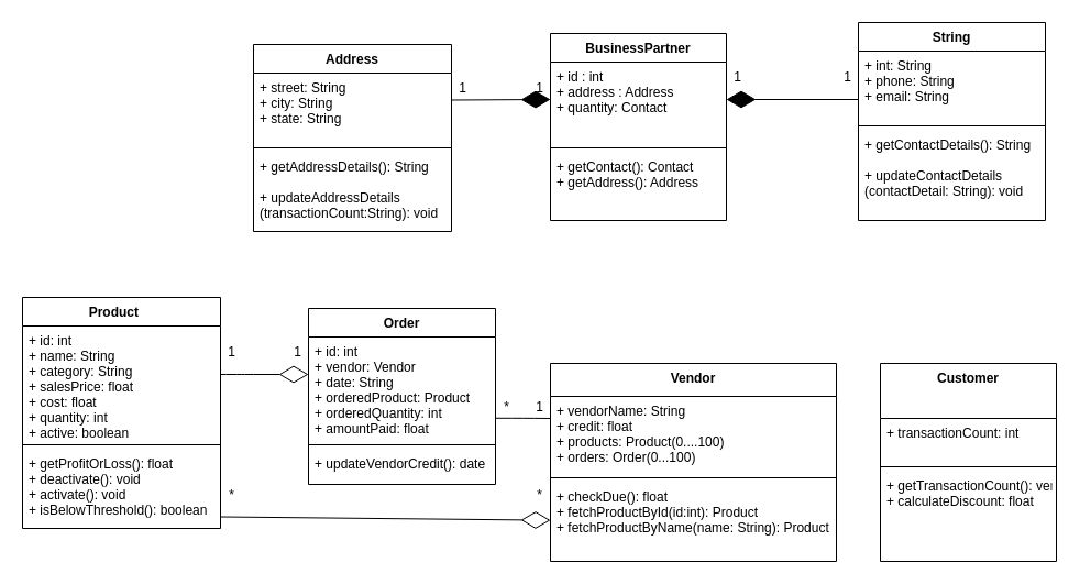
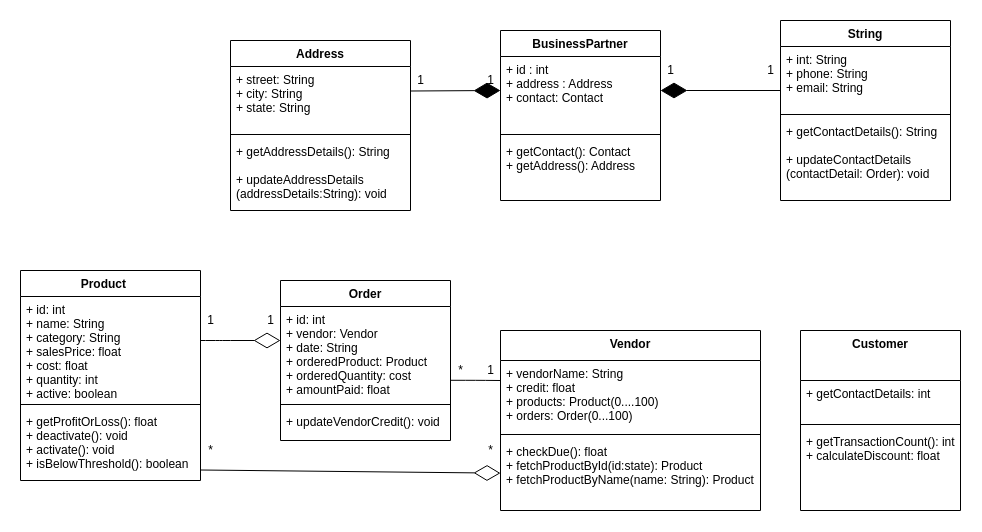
  <mxCell id="0" />
  <mxCell id="1" parent="0" />
  <mxCell id="2" value="Address" style="swimlane;fontStyle=1;align=center;verticalAlign=top;childLayout=stackLayout;horizontal=1;startSize=26;horizontalStack=0;resizeParent=1;resizeParentMax=0;resizeLast=0;collapsible=1;marginBottom=0;" parent="1" vertex="1"><mxGeometry x="230" y="40" width="180" height="170" as="geometry"><mxRectangle x="220" y="180" width="100" height="26" as="alternateBounds" /></mxGeometry></mxCell>
  <mxCell id="3" value="+ street: String&#10;+ city: String&#10;+ state: String&#10;" style="text;strokeColor=none;fillColor=none;align=left;verticalAlign=top;spacingLeft=4;spacingRight=4;overflow=hidden;rotatable=0;points=[[0,0.5],[1,0.5]];portConstraint=eastwest;" parent="2" vertex="1"><mxGeometry y="26" width="180" height="64" as="geometry" /></mxCell>
  <mxCell id="4" value="" style="line;strokeWidth=1;fillColor=none;align=left;verticalAlign=middle;spacingTop=-1;spacingLeft=3;spacingRight=3;rotatable=0;labelPosition=right;points=[];portConstraint=eastwest;" parent="2" vertex="1"><mxGeometry y="90" width="180" height="8" as="geometry" /></mxCell>
- <mxCell id="5" value="+ getAddressDetails(): String&#10;&#10;+ updateAddressDetails&#10;(transactionCount:String): void&#10;" style="text;strokeColor=none;fillColor=none;align=left;verticalAlign=top;spacingLeft=4;spacingRight=4;overflow=hidden;rotatable=0;points=[[0,0.5],[1,0.5]];portConstraint=eastwest;" parent="2" vertex="1"><mxGeometry y="98" width="180" height="72" as="geometry" /></mxCell>
+ <mxCell id="5" value="+ getAddressDetails(): String&#10;&#10;+ updateAddressDetails&#10;(addressDetails:String): void&#10;" style="text;strokeColor=none;fillColor=none;align=left;verticalAlign=top;spacingLeft=4;spacingRight=4;overflow=hidden;rotatable=0;points=[[0,0.5],[1,0.5]];portConstraint=eastwest;" parent="2" vertex="1"><mxGeometry y="98" width="180" height="72" as="geometry" /></mxCell>
  <mxCell id="6" value="BusinessPartner" style="swimlane;fontStyle=1;align=center;verticalAlign=top;childLayout=stackLayout;horizontal=1;startSize=26;horizontalStack=0;resizeParent=1;resizeParentMax=0;resizeLast=0;collapsible=1;marginBottom=0;" parent="1" vertex="1"><mxGeometry x="500" y="30" width="160" height="170" as="geometry" /></mxCell>
- <mxCell id="7" value="+ id : int&#10;+ address : Address&#10;+ quantity: Contact" style="text;strokeColor=none;fillColor=none;align=left;verticalAlign=top;spacingLeft=4;spacingRight=4;overflow=hidden;rotatable=0;points=[[0,0.5],[1,0.5]];portConstraint=eastwest;" parent="6" vertex="1"><mxGeometry y="26" width="160" height="74" as="geometry" /></mxCell>
+ <mxCell id="7" value="+ id : int&#10;+ address : Address&#10;+ contact: Contact" style="text;strokeColor=none;fillColor=none;align=left;verticalAlign=top;spacingLeft=4;spacingRight=4;overflow=hidden;rotatable=0;points=[[0,0.5],[1,0.5]];portConstraint=eastwest;" parent="6" vertex="1"><mxGeometry y="26" width="160" height="74" as="geometry" /></mxCell>
  <mxCell id="8" value="" style="line;strokeWidth=1;fillColor=none;align=left;verticalAlign=middle;spacingTop=-1;spacingLeft=3;spacingRight=3;rotatable=0;labelPosition=right;points=[];portConstraint=eastwest;" parent="6" vertex="1"><mxGeometry y="100" width="160" height="8" as="geometry" /></mxCell>
  <mxCell id="9" value="+ getContact(): Contact&#10;+ getAddress(): Address&#10;" style="text;strokeColor=none;fillColor=none;align=left;verticalAlign=top;spacingLeft=4;spacingRight=4;overflow=hidden;rotatable=0;points=[[0,0.5],[1,0.5]];portConstraint=eastwest;" parent="6" vertex="1"><mxGeometry y="108" width="160" height="62" as="geometry" /></mxCell>
  <mxCell id="10" value="" style="endArrow=diamondThin;endFill=1;endSize=24;html=1;" parent="1" edge="1"><mxGeometry width="160" relative="1" as="geometry"><mxPoint x="410" y="90.5" as="sourcePoint" /><mxPoint x="500" y="90" as="targetPoint" /></mxGeometry></mxCell>
  <mxCell id="11" value="String&#10;" style="swimlane;fontStyle=1;align=center;verticalAlign=top;childLayout=stackLayout;horizontal=1;startSize=26;horizontalStack=0;resizeParent=1;resizeParentMax=0;resizeLast=0;collapsible=1;marginBottom=0;" parent="1" vertex="1"><mxGeometry x="780" y="20" width="170" height="180" as="geometry"><mxRectangle x="670" y="20" width="80" height="26" as="alternateBounds" /></mxGeometry></mxCell>
  <mxCell id="12" value="+ int: String&#10;+ phone: String&#10;+ email: String&#10;" style="text;strokeColor=none;fillColor=none;align=left;verticalAlign=top;spacingLeft=4;spacingRight=4;overflow=hidden;rotatable=0;points=[[0,0.5],[1,0.5]];portConstraint=eastwest;" parent="11" vertex="1"><mxGeometry y="26" width="170" height="64" as="geometry" /></mxCell>
  <mxCell id="13" value="" style="line;strokeWidth=1;fillColor=none;align=left;verticalAlign=middle;spacingTop=-1;spacingLeft=3;spacingRight=3;rotatable=0;labelPosition=right;points=[];portConstraint=eastwest;" parent="11" vertex="1"><mxGeometry y="90" width="170" height="8" as="geometry" /></mxCell>
- <mxCell id="14" value="+ getContactDetails(): String&#10;&#10;+ updateContactDetails&#10;(contactDetail: String): void&#10;" style="text;strokeColor=none;fillColor=none;align=left;verticalAlign=top;spacingLeft=4;spacingRight=4;overflow=hidden;rotatable=0;points=[[0,0.5],[1,0.5]];portConstraint=eastwest;" parent="11" vertex="1"><mxGeometry y="98" width="170" height="82" as="geometry" /></mxCell>
+ <mxCell id="14" value="+ getContactDetails(): String&#10;&#10;+ updateContactDetails&#10;(contactDetail: Order): void&#10;" style="text;strokeColor=none;fillColor=none;align=left;verticalAlign=top;spacingLeft=4;spacingRight=4;overflow=hidden;rotatable=0;points=[[0,0.5],[1,0.5]];portConstraint=eastwest;" parent="11" vertex="1"><mxGeometry y="98" width="170" height="82" as="geometry" /></mxCell>
  <mxCell id="15" value="" style="endArrow=diamondThin;endFill=1;endSize=24;html=1;" parent="1" edge="1"><mxGeometry width="160" relative="1" as="geometry"><mxPoint x="780" y="90" as="sourcePoint" /><mxPoint x="660" y="90" as="targetPoint" /><Array as="points" /></mxGeometry></mxCell>
  <mxCell id="16" value="Product    " style="swimlane;fontStyle=1;align=center;verticalAlign=top;childLayout=stackLayout;horizontal=1;startSize=26;horizontalStack=0;resizeParent=1;resizeParentMax=0;resizeLast=0;collapsible=1;marginBottom=0;" parent="1" vertex="1"><mxGeometry x="20" y="270" width="180" height="210" as="geometry" /></mxCell>
  <mxCell id="17" value="+ id: int&#10;+ name: String&#10;+ category: String&#10;+ salesPrice: float&#10;+ cost: float&#10;+ quantity: int&#10;+ active: boolean&#10;&#10;" style="text;strokeColor=none;fillColor=none;align=left;verticalAlign=top;spacingLeft=4;spacingRight=4;overflow=hidden;rotatable=0;points=[[0,0.5],[1,0.5]];portConstraint=eastwest;" parent="16" vertex="1"><mxGeometry y="26" width="180" height="104" as="geometry" /></mxCell>
  <mxCell id="18" value="" style="line;strokeWidth=1;fillColor=none;align=left;verticalAlign=middle;spacingTop=-1;spacingLeft=3;spacingRight=3;rotatable=0;labelPosition=right;points=[];portConstraint=eastwest;" parent="16" vertex="1"><mxGeometry y="130" width="180" height="8" as="geometry" /></mxCell>
  <mxCell id="19" value="+ getProfitOrLoss(): float&#10;+ deactivate(): void&#10;+ activate(): void&#10;+ isBelowThreshold(): boolean" style="text;strokeColor=none;fillColor=none;align=left;verticalAlign=top;spacingLeft=4;spacingRight=4;overflow=hidden;rotatable=0;points=[[0,0.5],[1,0.5]];portConstraint=eastwest;" parent="16" vertex="1"><mxGeometry y="138" width="180" height="72" as="geometry" /></mxCell>
  <mxCell id="20" value="Order" style="swimlane;fontStyle=1;align=center;verticalAlign=top;childLayout=stackLayout;horizontal=1;startSize=26;horizontalStack=0;resizeParent=1;resizeParentMax=0;resizeLast=0;collapsible=1;marginBottom=0;" parent="1" vertex="1"><mxGeometry x="280" y="280" width="170" height="160" as="geometry" /></mxCell>
- <mxCell id="21" value="+ id: int&#10;+ vendor: Vendor&#10;+ date: String&#10;+ orderedProduct: Product&#10;+ orderedQuantity: int&#10;+ amountPaid: float" style="text;strokeColor=none;fillColor=none;align=left;verticalAlign=top;spacingLeft=4;spacingRight=4;overflow=hidden;rotatable=0;points=[[0,0.5],[1,0.5]];portConstraint=eastwest;" parent="20" vertex="1"><mxGeometry y="26" width="170" height="94" as="geometry" /></mxCell>
+ <mxCell id="21" value="+ id: int&#10;+ vendor: Vendor&#10;+ date: String&#10;+ orderedProduct: Product&#10;+ orderedQuantity: cost&#10;+ amountPaid: float" style="text;strokeColor=none;fillColor=none;align=left;verticalAlign=top;spacingLeft=4;spacingRight=4;overflow=hidden;rotatable=0;points=[[0,0.5],[1,0.5]];portConstraint=eastwest;" parent="20" vertex="1"><mxGeometry y="26" width="170" height="94" as="geometry" /></mxCell>
  <mxCell id="22" value="" style="line;strokeWidth=1;fillColor=none;align=left;verticalAlign=middle;spacingTop=-1;spacingLeft=3;spacingRight=3;rotatable=0;labelPosition=right;points=[];portConstraint=eastwest;" parent="20" vertex="1"><mxGeometry y="120" width="170" height="8" as="geometry" /></mxCell>
- <mxCell id="23" value="+ updateVendorCredit(): date" style="text;strokeColor=none;fillColor=none;align=left;verticalAlign=top;spacingLeft=4;spacingRight=4;overflow=hidden;rotatable=0;points=[[0,0.5],[1,0.5]];portConstraint=eastwest;" parent="20" vertex="1"><mxGeometry y="128" width="170" height="32" as="geometry" /></mxCell>
+ <mxCell id="23" value="+ updateVendorCredit(): void" style="text;strokeColor=none;fillColor=none;align=left;verticalAlign=top;spacingLeft=4;spacingRight=4;overflow=hidden;rotatable=0;points=[[0,0.5],[1,0.5]];portConstraint=eastwest;" parent="20" vertex="1"><mxGeometry y="128" width="170" height="32" as="geometry" /></mxCell>
  <mxCell id="24" value="Vendor&#10;" style="swimlane;fontStyle=1;align=center;verticalAlign=top;childLayout=stackLayout;horizontal=1;startSize=30;horizontalStack=0;resizeParent=1;resizeParentMax=0;resizeLast=0;collapsible=1;marginBottom=0;" parent="1" vertex="1"><mxGeometry x="500" y="330" width="260" height="180" as="geometry" /></mxCell>
  <mxCell id="25" value="+ vendorName: String&#10;+ credit: float&#10;+ products: Product(0....100)&#10;+ orders: Order(0...100)&#10;" style="text;strokeColor=none;fillColor=none;align=left;verticalAlign=top;spacingLeft=4;spacingRight=4;overflow=hidden;rotatable=0;points=[[0,0.5],[1,0.5]];portConstraint=eastwest;" parent="24" vertex="1"><mxGeometry y="30" width="260" height="70" as="geometry" /></mxCell>
  <mxCell id="26" value="" style="line;strokeWidth=1;fillColor=none;align=left;verticalAlign=middle;spacingTop=-1;spacingLeft=3;spacingRight=3;rotatable=0;labelPosition=right;points=[];portConstraint=eastwest;" parent="24" vertex="1"><mxGeometry y="100" width="260" height="8" as="geometry" /></mxCell>
- <mxCell id="27" value="+ checkDue(): float&#10;+ fetchProductById(id:int): Product&#10;+ fetchProductByName(name: String): Product&#10;&#10;" style="text;strokeColor=none;fillColor=none;align=left;verticalAlign=top;spacingLeft=4;spacingRight=4;overflow=hidden;rotatable=0;points=[[0,0.5],[1,0.5]];portConstraint=eastwest;" parent="24" vertex="1"><mxGeometry y="108" width="260" height="72" as="geometry" /></mxCell>
+ <mxCell id="27" value="+ checkDue(): float&#10;+ fetchProductById(id:state): Product&#10;+ fetchProductByName(name: String): Product&#10;&#10;" style="text;strokeColor=none;fillColor=none;align=left;verticalAlign=top;spacingLeft=4;spacingRight=4;overflow=hidden;rotatable=0;points=[[0,0.5],[1,0.5]];portConstraint=eastwest;" parent="24" vertex="1"><mxGeometry y="108" width="260" height="72" as="geometry" /></mxCell>
  <mxCell id="28" value="Customer" style="swimlane;fontStyle=1;align=center;verticalAlign=top;childLayout=stackLayout;horizontal=1;startSize=50;horizontalStack=0;resizeParent=1;resizeParentMax=0;resizeLast=0;collapsible=1;marginBottom=0;" parent="1" vertex="1"><mxGeometry x="800" y="330" width="160" height="180" as="geometry" /></mxCell>
- <mxCell id="29" value="+ transactionCount: int" style="text;strokeColor=none;fillColor=none;align=left;verticalAlign=top;spacingLeft=4;spacingRight=4;overflow=hidden;rotatable=0;points=[[0,0.5],[1,0.5]];portConstraint=eastwest;" parent="28" vertex="1"><mxGeometry y="50" width="160" height="40" as="geometry" /></mxCell>
+ <mxCell id="29" value="+ getContactDetails: int" style="text;strokeColor=none;fillColor=none;align=left;verticalAlign=top;spacingLeft=4;spacingRight=4;overflow=hidden;rotatable=0;points=[[0,0.5],[1,0.5]];portConstraint=eastwest;" parent="28" vertex="1"><mxGeometry y="50" width="160" height="40" as="geometry" /></mxCell>
  <mxCell id="30" value="" style="line;strokeWidth=1;fillColor=none;align=left;verticalAlign=middle;spacingTop=-1;spacingLeft=3;spacingRight=3;rotatable=0;labelPosition=right;points=[];portConstraint=eastwest;" parent="28" vertex="1"><mxGeometry y="90" width="160" height="8" as="geometry" /></mxCell>
- <mxCell id="31" value="+ getTransactionCount(): vendor&#10;+ calculateDiscount: float&#10;" style="text;strokeColor=none;fillColor=none;align=left;verticalAlign=top;spacingLeft=4;spacingRight=4;overflow=hidden;rotatable=0;points=[[0,0.5],[1,0.5]];portConstraint=eastwest;" parent="28" vertex="1"><mxGeometry y="98" width="160" height="82" as="geometry" /></mxCell>
+ <mxCell id="31" value="+ getTransactionCount(): int&#10;+ calculateDiscount: float&#10;" style="text;strokeColor=none;fillColor=none;align=left;verticalAlign=top;spacingLeft=4;spacingRight=4;overflow=hidden;rotatable=0;points=[[0,0.5],[1,0.5]];portConstraint=eastwest;" parent="28" vertex="1"><mxGeometry y="98" width="160" height="82" as="geometry" /></mxCell>
  <mxCell id="32" value="" style="endArrow=diamondThin;endFill=0;endSize=24;html=1;" parent="1" edge="1"><mxGeometry width="160" relative="1" as="geometry"><mxPoint x="200" y="340" as="sourcePoint" /><mxPoint x="280" y="340" as="targetPoint" /><Array as="points"><mxPoint x="210" y="340" /><mxPoint x="220" y="340" /></Array></mxGeometry></mxCell>
  <mxCell id="33" value="" style="endArrow=diamondThin;endFill=0;endSize=24;html=1;" parent="1" target="27" edge="1"><mxGeometry width="160" relative="1" as="geometry"><mxPoint x="200" y="469.5" as="sourcePoint" /><mxPoint x="280" y="469.5" as="targetPoint" /></mxGeometry></mxCell>
  <mxCell id="34" value="" style="endArrow=none;html=1;edgeStyle=orthogonalEdgeStyle;exitX=1;exitY=0.785;exitDx=0;exitDy=0;exitPerimeter=0;" parent="1" source="21" edge="1"><mxGeometry relative="1" as="geometry"><mxPoint x="460" y="380" as="sourcePoint" /><mxPoint x="500" y="380" as="targetPoint" /></mxGeometry></mxCell>
  <mxCell id="35" value="1" style="text;html=1;align=center;verticalAlign=middle;resizable=0;points=[];autosize=1;strokeColor=none;fillColor=none;" parent="1" vertex="1"><mxGeometry x="410" y="70" width="20" height="20" as="geometry" /></mxCell>
  <mxCell id="36" value="1" style="text;html=1;align=center;verticalAlign=middle;resizable=0;points=[];autosize=1;strokeColor=none;fillColor=none;" parent="1" vertex="1"><mxGeometry x="480" y="70" width="20" height="20" as="geometry" /></mxCell>
  <mxCell id="37" value="1" style="text;html=1;align=center;verticalAlign=middle;resizable=0;points=[];autosize=1;strokeColor=none;fillColor=none;" parent="1" vertex="1"><mxGeometry x="660" y="60" width="20" height="20" as="geometry" /></mxCell>
  <mxCell id="38" value="1" style="text;html=1;align=center;verticalAlign=middle;resizable=0;points=[];autosize=1;strokeColor=none;fillColor=none;" parent="1" vertex="1"><mxGeometry x="760" y="60" width="20" height="20" as="geometry" /></mxCell>
  <mxCell id="39" value="1" style="text;html=1;align=center;verticalAlign=middle;resizable=0;points=[];autosize=1;strokeColor=none;fillColor=none;" parent="1" vertex="1"><mxGeometry x="200" y="310" width="20" height="20" as="geometry" /></mxCell>
  <mxCell id="40" value="1" style="text;html=1;align=center;verticalAlign=middle;resizable=0;points=[];autosize=1;strokeColor=none;fillColor=none;" parent="1" vertex="1"><mxGeometry x="260" y="310" width="20" height="20" as="geometry" /></mxCell>
  <mxCell id="41" value="*" style="text;html=1;align=center;verticalAlign=middle;resizable=0;points=[];autosize=1;strokeColor=none;fillColor=none;" parent="1" vertex="1"><mxGeometry x="450" y="360" width="20" height="20" as="geometry" /></mxCell>
  <mxCell id="42" value="1" style="text;html=1;align=center;verticalAlign=middle;resizable=0;points=[];autosize=1;strokeColor=none;fillColor=none;" parent="1" vertex="1"><mxGeometry x="480" y="360" width="20" height="20" as="geometry" /></mxCell>
  <mxCell id="43" value="*" style="text;html=1;align=center;verticalAlign=middle;resizable=0;points=[];autosize=1;strokeColor=none;fillColor=none;" parent="1" vertex="1"><mxGeometry x="200" y="440" width="20" height="20" as="geometry" /></mxCell>
  <mxCell id="44" value="*" style="text;html=1;align=center;verticalAlign=middle;resizable=0;points=[];autosize=1;strokeColor=none;fillColor=none;" parent="1" vertex="1"><mxGeometry x="480" y="440" width="20" height="20" as="geometry" /></mxCell>
